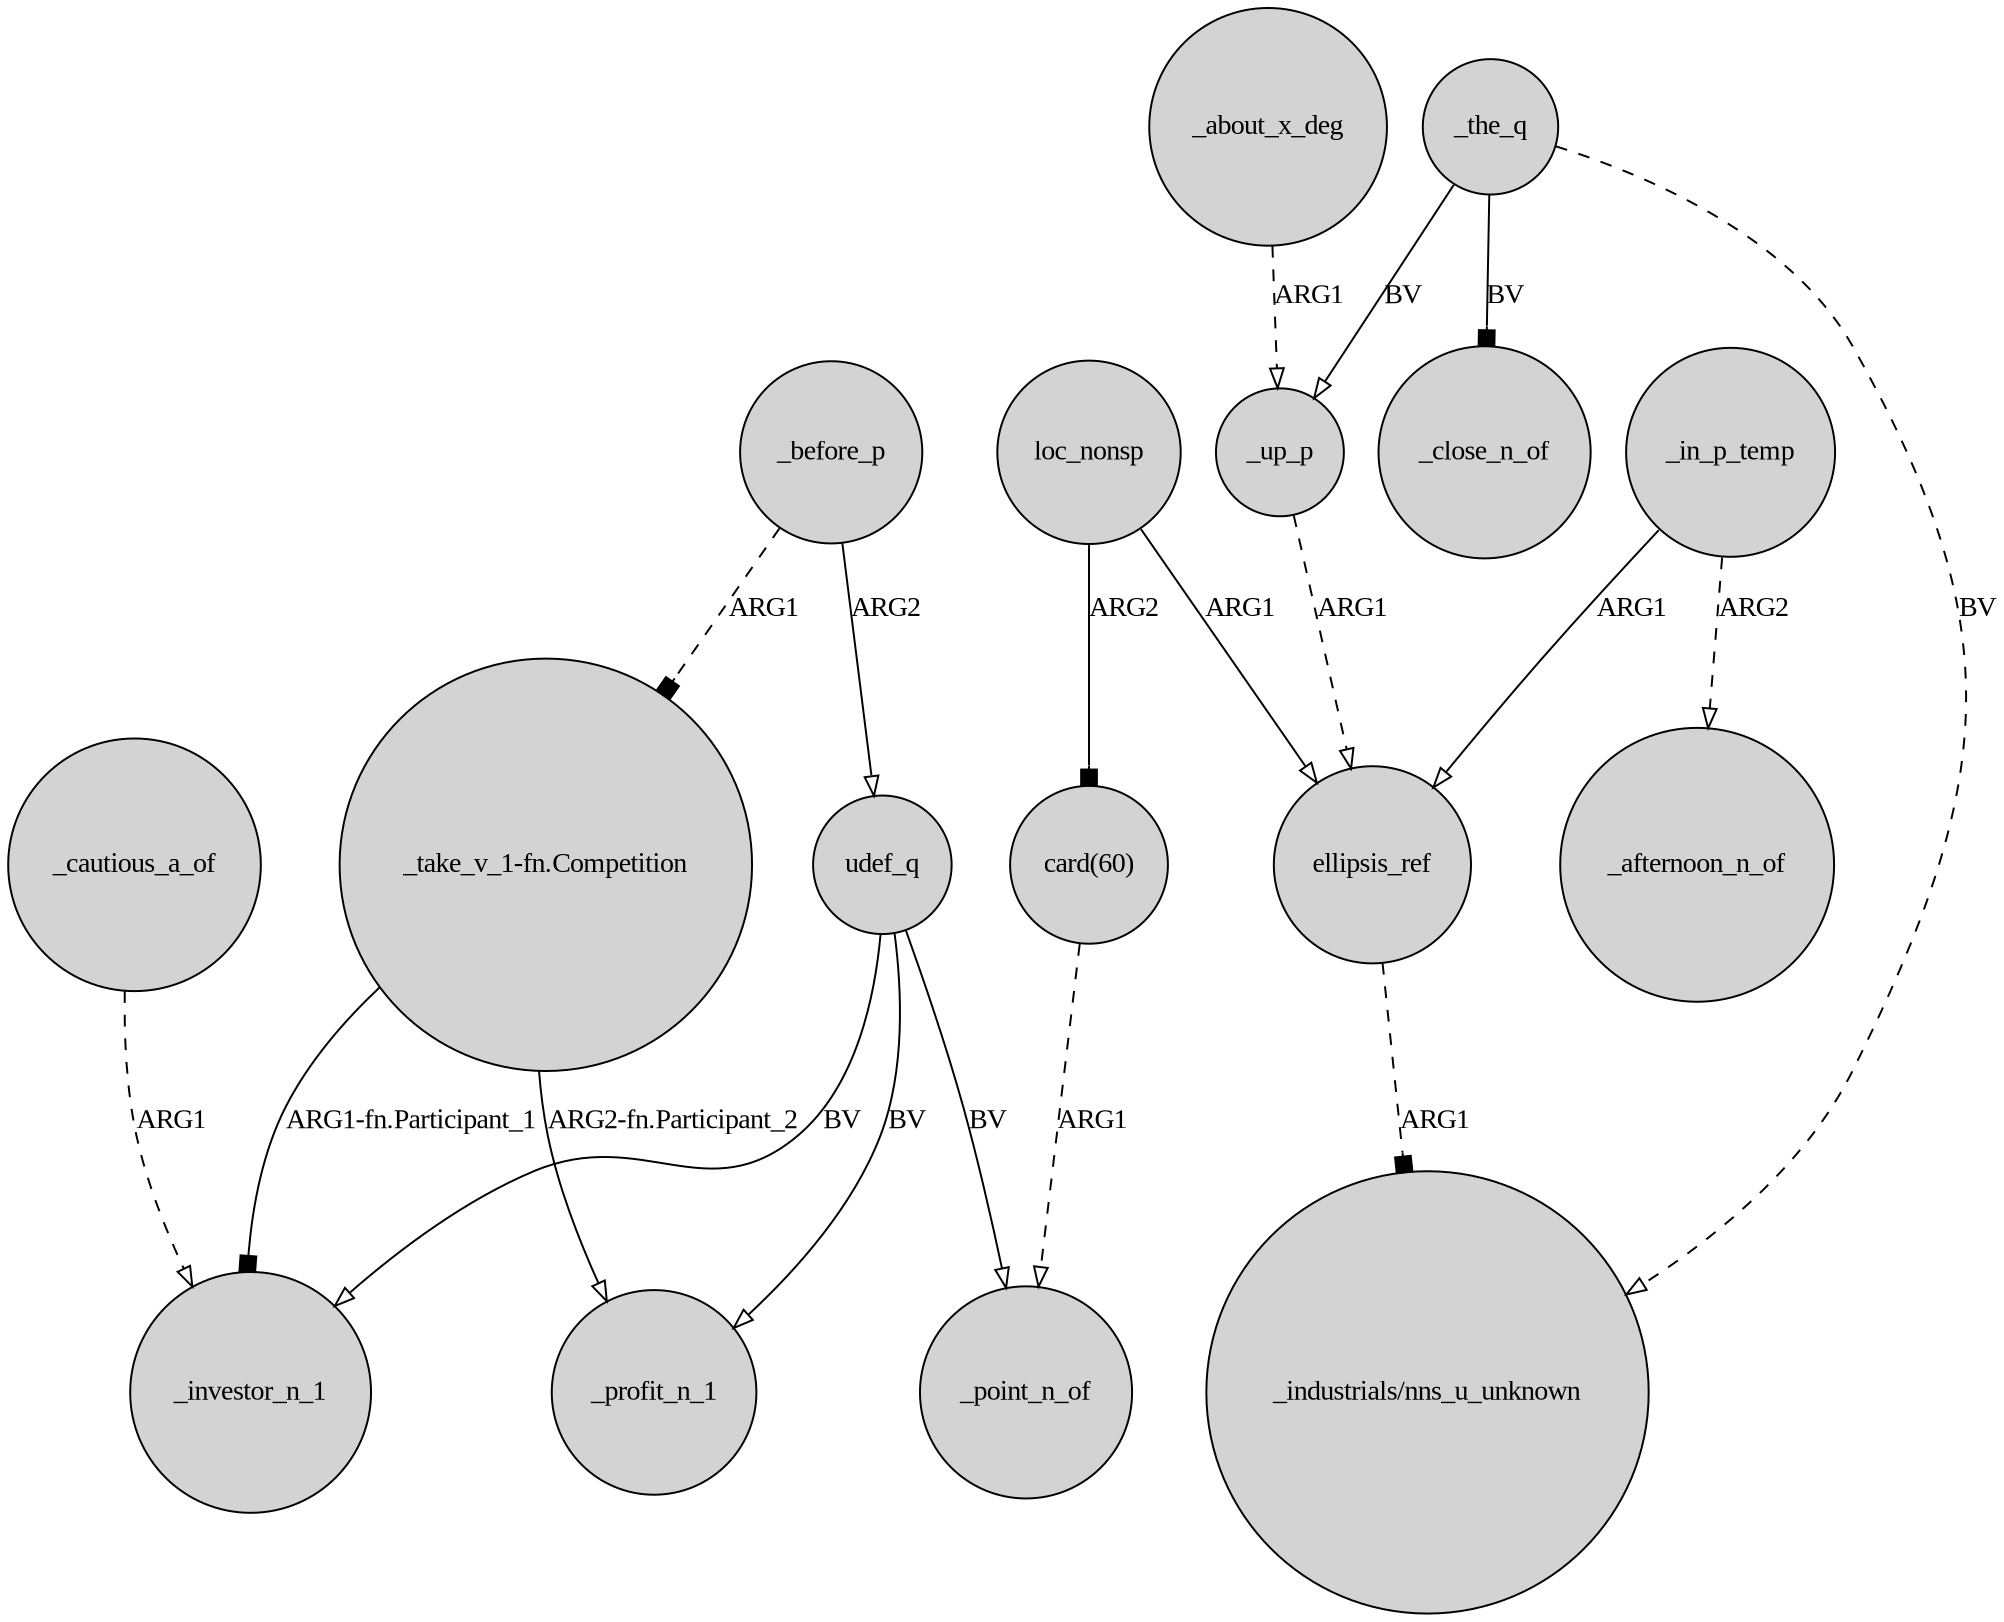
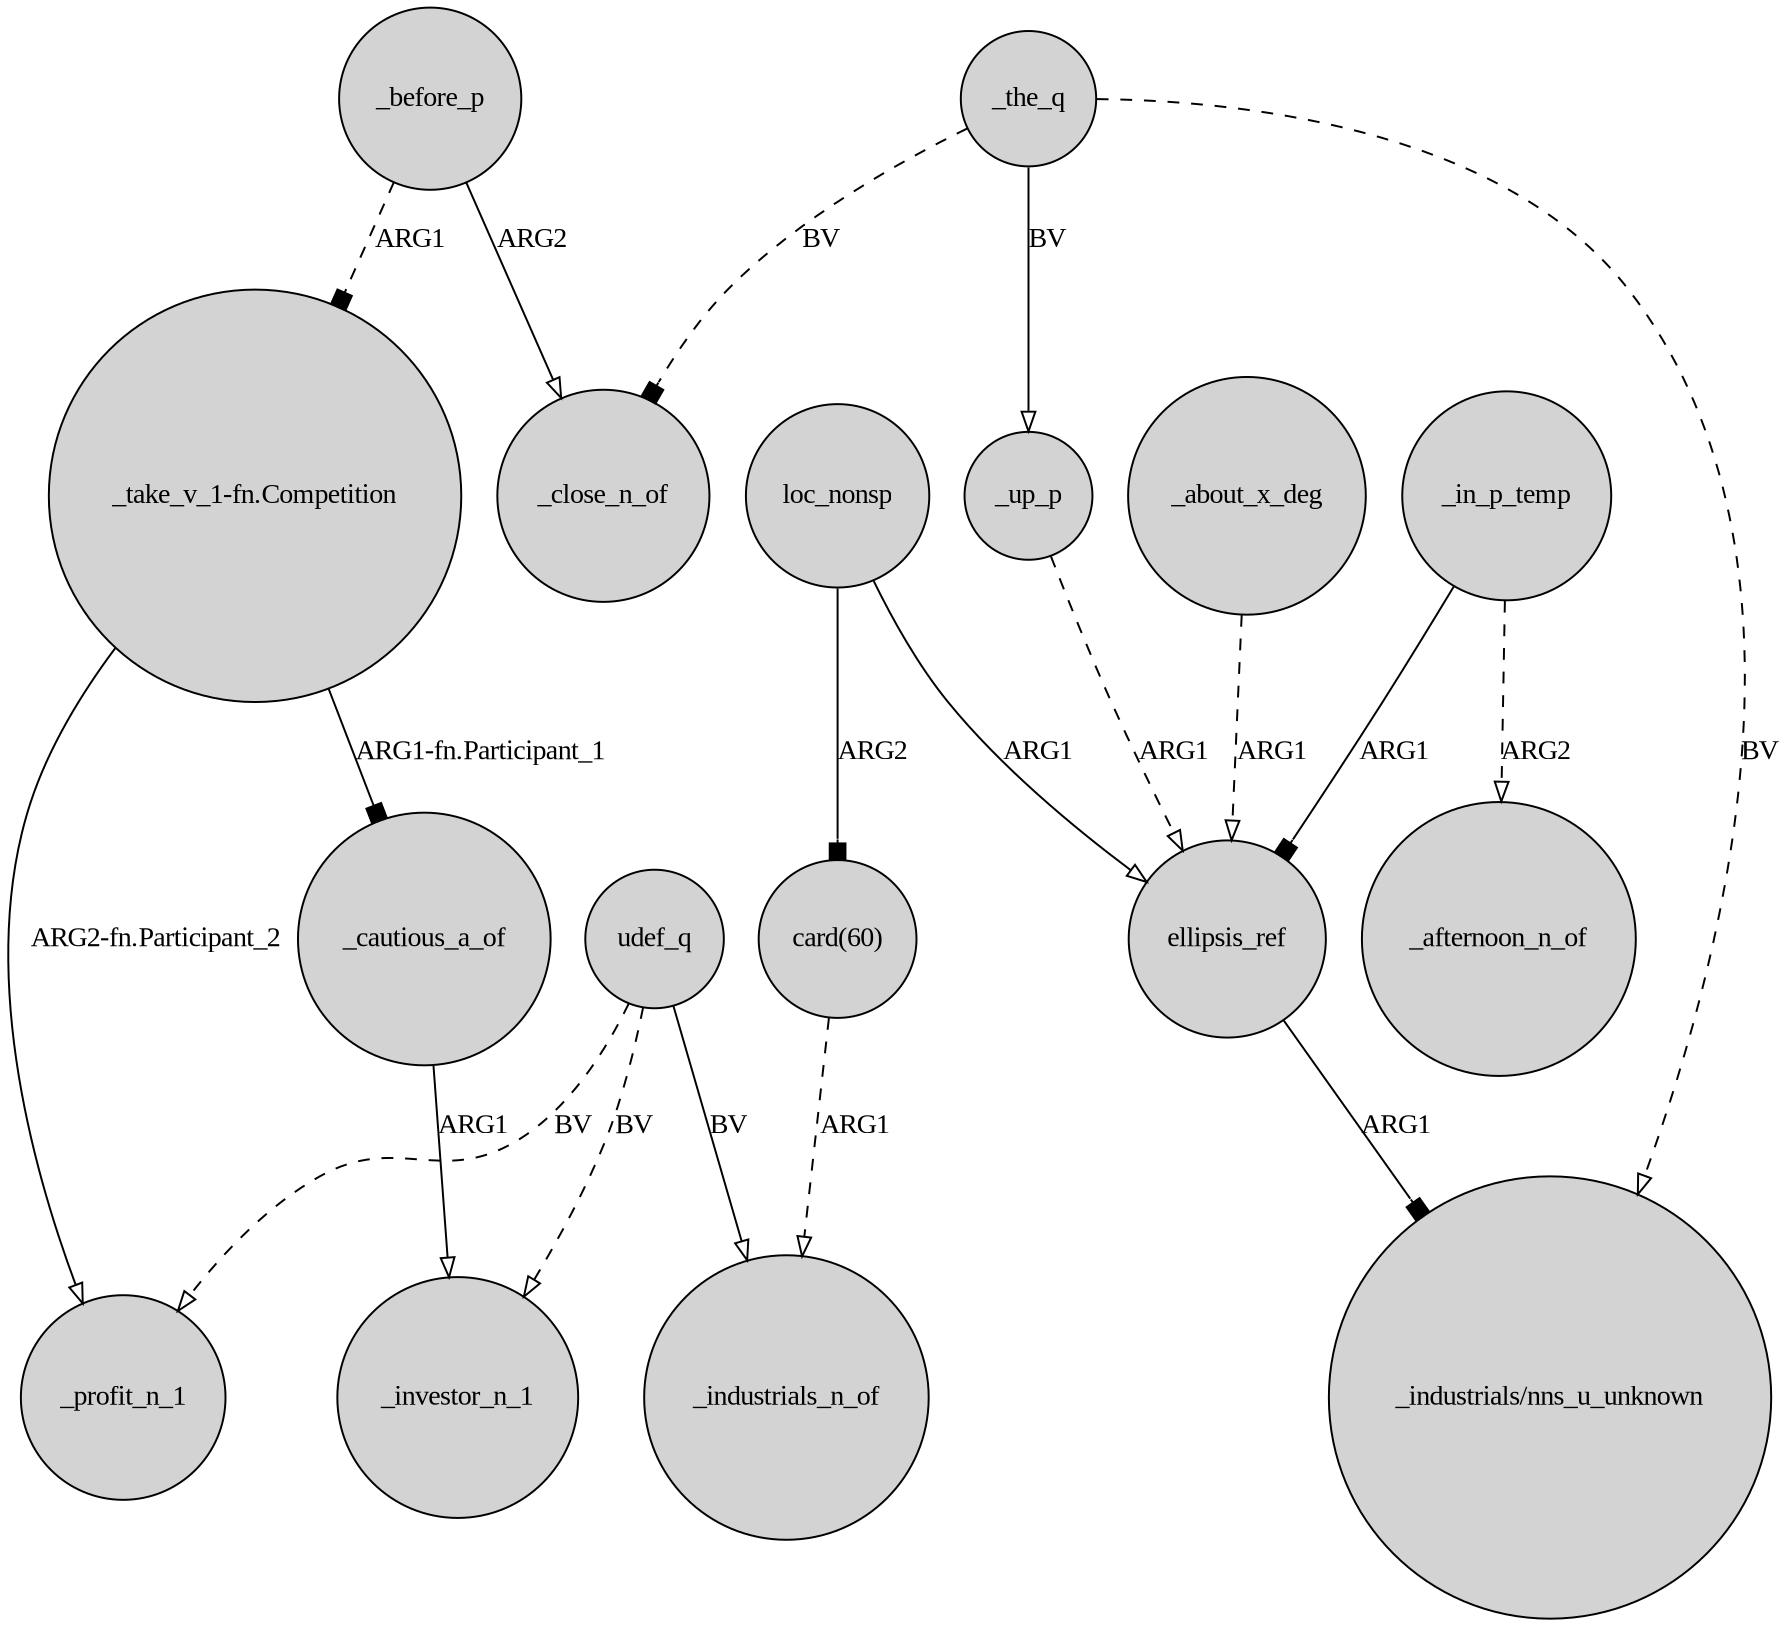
  digraph {
    fontname="Liberation Serif"
    node [fontname="Liberation Serif" shape=circle style=filled]
    edge [arrowhead=onormal fontname="Liberation Serif" style=solid]
    _cautious_a_of
    _investor_n_1
    "card(60)"
-   _point_n_of
+   _point_n_of [label=_industrials_n_of]
    _about_x_deg
    ellipsis_ref
    "_industrials/nns_u_unknown"
    _before_p
    _close_n_of
    "_take_v_1-fn.Competition"
    _profit_n_1
    _in_p_temp
    _afternoon_n_of
    udef_q
    _the_q
    _up_p
    loc_nonsp
-   _cautious_a_of -> _investor_n_1 [label=ARG1 style=dashed]
+   _cautious_a_of -> _investor_n_1 [label=ARG1]
    "card(60)" -> _point_n_of [label=ARG1 style=dashed]
-   _about_x_deg -> _up_p [label=ARG1 style=dashed]
-   ellipsis_ref -> "_industrials/nns_u_unknown" [arrowhead=box label=ARG1 style=dashed]
-   _before_p -> udef_q [label=ARG2]
+   _about_x_deg -> ellipsis_ref [label=ARG1 style=dashed]
+   ellipsis_ref -> "_industrials/nns_u_unknown" [arrowhead=box label=ARG1]
+   _before_p -> _close_n_of [label=ARG2]
    _before_p -> "_take_v_1-fn.Competition" [arrowhead=box label=ARG1 style=dashed]
-   "_take_v_1-fn.Competition" -> _investor_n_1 [arrowhead=box label="ARG1-fn.Participant_1"]
+   "_take_v_1-fn.Competition" -> _cautious_a_of [arrowhead=box label="ARG1-fn.Participant_1"]
    "_take_v_1-fn.Competition" -> _profit_n_1 [label="ARG2-fn.Participant_2"]
-   _in_p_temp -> ellipsis_ref [label=ARG1]
+   _in_p_temp -> ellipsis_ref [arrowhead=box label=ARG1]
    _in_p_temp -> _afternoon_n_of [label=ARG2 style=dashed]
-   udef_q -> _investor_n_1 [label=BV]
+   udef_q -> _investor_n_1 [label=BV style=dashed]
    udef_q -> _point_n_of [label=BV]
-   udef_q -> _profit_n_1 [label=BV]
+   udef_q -> _profit_n_1 [label=BV style=dashed]
    _the_q -> "_industrials/nns_u_unknown" [label=BV style=dashed]
-   _the_q -> _close_n_of [arrowhead=box label=BV]
+   _the_q -> _close_n_of [arrowhead=box label=BV style=dashed]
    _the_q -> _up_p [label=BV]
    _up_p -> ellipsis_ref [label=ARG1 style=dashed]
    loc_nonsp -> "card(60)" [arrowhead=box label=ARG2]
    loc_nonsp -> ellipsis_ref [label=ARG1]
  }
